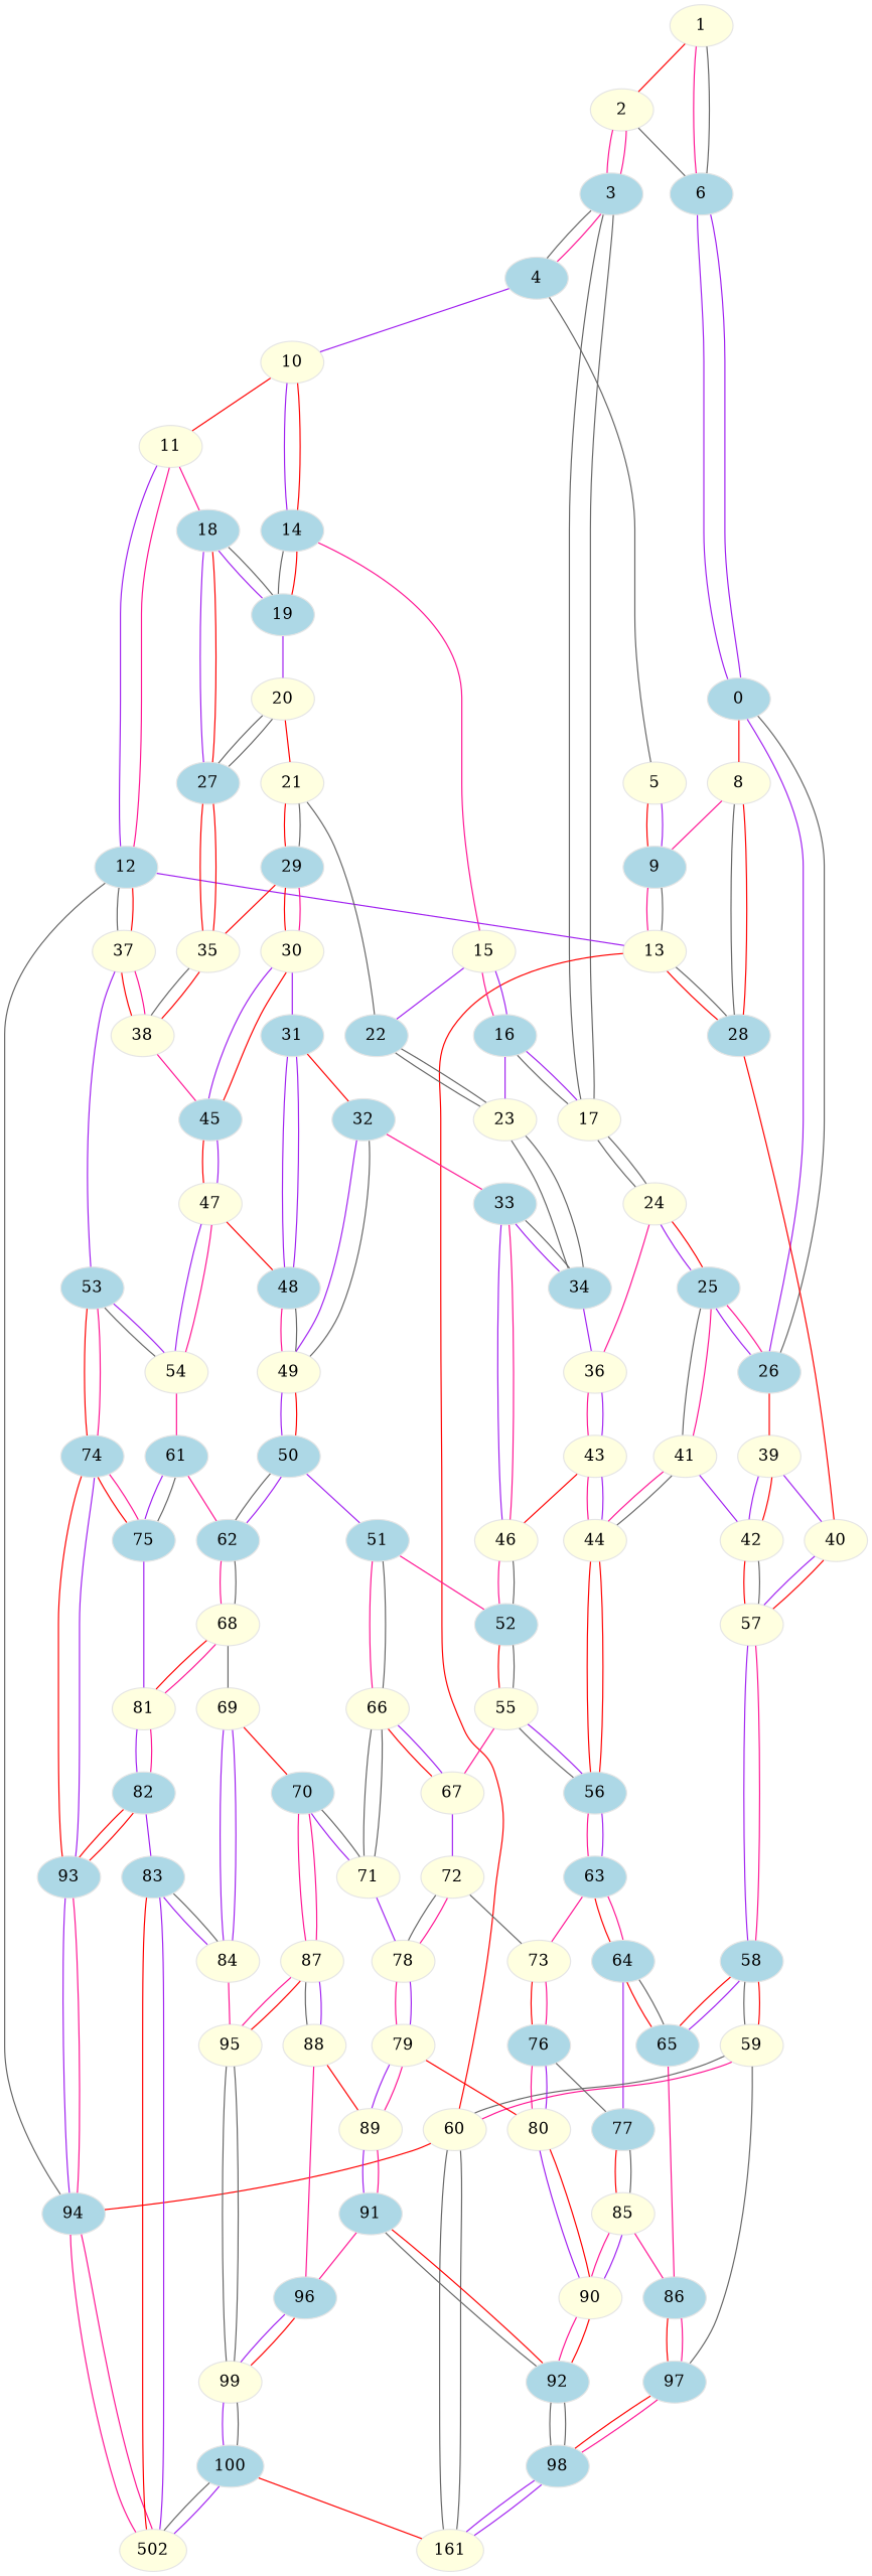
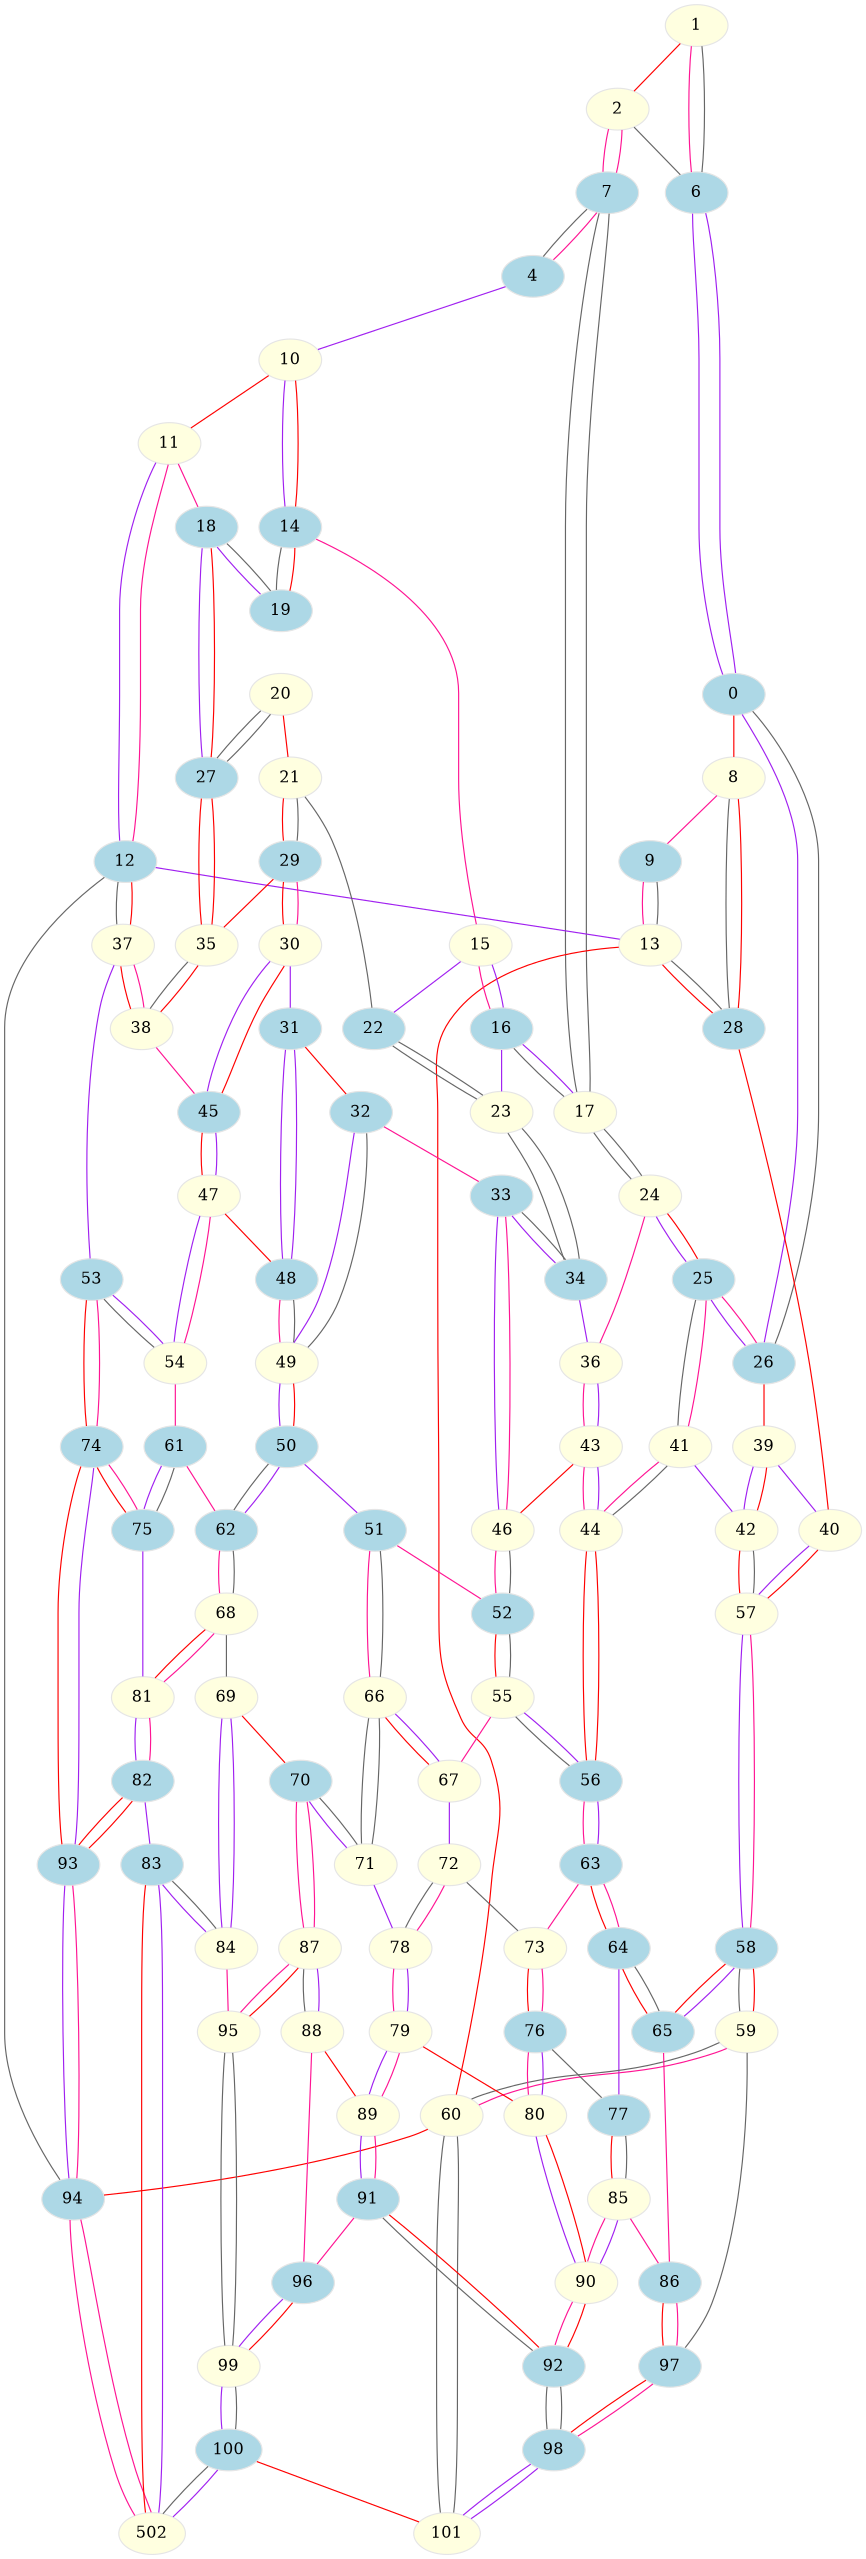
  graph {
    node [color=gray90 fillcolor=lightyellow style=filled]
    edge [color=purple]
    1
    2
    6 [fillcolor=lightblue]
-   3 [fillcolor=lightblue]
+   3 [fillcolor=lightblue label=7]
    n5 [fillcolor=lightblue label=0]
    4 [fillcolor=lightblue]
    17
-   5
    10
    24
    9 [fillcolor=lightblue]
    11
    14 [fillcolor=lightblue]
    13
    8
    26 [fillcolor=lightblue]
    28 [fillcolor=lightblue]
    39
    40
    60
    12 [fillcolor=lightblue]
    18 [fillcolor=lightblue]
    15
    19 [fillcolor=lightblue]
    37
    94 [fillcolor=lightblue]
    27 [fillcolor=lightblue]
    38
    53 [fillcolor=lightblue]
    n30 [label=502]
-   101 [label=161]
+   101
    16 [fillcolor=lightblue]
    22 [fillcolor=lightblue]
    20
    23
    34 [fillcolor=lightblue]
    25 [fillcolor=lightblue]
    36
    35
    21
    29 [fillcolor=lightblue]
    30
    41
    43
    42
    44
    57
    31 [fillcolor=lightblue]
    45 [fillcolor=lightblue]
    32 [fillcolor=lightblue]
    48 [fillcolor=lightblue]
    47
    33 [fillcolor=lightblue]
    49
    46
    50 [fillcolor=lightblue]
    52 [fillcolor=lightblue]
    54
    74 [fillcolor=lightblue]
    58 [fillcolor=lightblue]
    56 [fillcolor=lightblue]
    63 [fillcolor=lightblue]
    55
    61 [fillcolor=lightblue]
    51 [fillcolor=lightblue]
    62 [fillcolor=lightblue]
    66
    68
    67
    71
    75 [fillcolor=lightblue]
    93 [fillcolor=lightblue]
    72
    64 [fillcolor=lightblue]
    73
    59
    65 [fillcolor=lightblue]
    97 [fillcolor=lightblue]
    86 [fillcolor=lightblue]
    98 [fillcolor=lightblue]
    81
    69
    77 [fillcolor=lightblue]
    76 [fillcolor=lightblue]
    85
    78
    70 [fillcolor=lightblue]
    84
    82 [fillcolor=lightblue]
    87
    95
    88
    79
    80
    90
    89
    91 [fillcolor=lightblue]
    92 [fillcolor=lightblue]
    83 [fillcolor=lightblue]
    99
    96 [fillcolor=lightblue]
    100 [fillcolor=lightblue]
    1 -- 2 [color=red]
    1 -- 6 [color=deeppink]
    1 -- 6 [color=gray40]
    2 -- 6 [color=gray40]
    2 -- 3 [color=deeppink]
    2 -- 3 [color=deeppink]
    6 -- n5
    6 -- n5
    3 -- 4 [color=gray40]
    3 -- 4 [color=deeppink]
    3 -- 17 [color=gray40]
    3 -- 17 [color=gray40]
    n5 -- 8 [color=red]
    n5 -- 26
    n5 -- 26 [color=gray40]
-   4 -- 5 [color=gray40]
    4 -- 10
    17 -- 24 [color=gray40]
    17 -- 24 [color=gray40]
-   5 -- 9 [color=red]
-   5 -- 9
    10 -- 11 [color=red]
    10 -- 14
    10 -- 14 [color=red]
    24 -- 25
    24 -- 25 [color=red]
    24 -- 36 [color=deeppink]
    9 -- 13 [color=deeppink]
    9 -- 13 [color=gray40]
    11 -- 12
    11 -- 12 [color=deeppink]
    11 -- 18 [color=deeppink]
    14 -- 15 [color=deeppink]
    14 -- 19 [color=gray40]
    14 -- 19 [color=red]
    13 -- 28 [color=red]
    13 -- 28 [color=gray40]
    13 -- 60 [color=red]
    8 -- 9 [color=deeppink]
    8 -- 28 [color=gray40]
    8 -- 28 [color=red]
    26 -- 39 [color=red]
    28 -- 40 [color=red]
    39 -- 40
    39 -- 42
    39 -- 42 [color=red]
    40 -- 57
    40 -- 57 [color=red]
    60 -- 94 [color=red]
    60 -- 101 [color=gray40]
    60 -- 101 [color=gray40]
    12 -- 13
    12 -- 37 [color=gray40]
    12 -- 37 [color=red]
    12 -- 94 [color=gray40]
    18 -- 19
    18 -- 19 [color=gray40]
    18 -- 27
    18 -- 27 [color=red]
    15 -- 16 [color=deeppink]
    15 -- 16
    15 -- 22
-   19 -- 20
    37 -- 38 [color=red]
    37 -- 38 [color=deeppink]
    37 -- 53
    94 -- n30 [color=deeppink]
    94 -- n30 [color=deeppink]
    27 -- 35 [color=red]
    27 -- 35 [color=red]
    38 -- 45 [color=deeppink]
    53 -- 54 [color=gray40]
    53 -- 54
    53 -- 74 [color=red]
    53 -- 74 [color=deeppink]
    16 -- 17 [color=gray40]
    16 -- 17
    16 -- 23
    22 -- 23 [color=gray40]
    22 -- 23 [color=gray40]
    20 -- 27 [color=gray40]
    20 -- 27 [color=gray40]
    20 -- 21 [color=red]
    23 -- 34 [color=gray40]
    23 -- 34 [color=gray40]
    34 -- 36
    25 -- 26
    25 -- 26 [color=deeppink]
    25 -- 41 [color=gray40]
    25 -- 41 [color=deeppink]
    36 -- 43 [color=deeppink]
    36 -- 43
    35 -- 38 [color=gray40]
    35 -- 38 [color=red]
    21 -- 22 [color=gray40]
    21 -- 29 [color=red]
    21 -- 29 [color=gray40]
    29 -- 35 [color=red]
    29 -- 30 [color=red]
    29 -- 30 [color=deeppink]
    30 -- 31
    30 -- 45
    30 -- 45 [color=red]
    41 -- 42
    41 -- 44 [color=deeppink]
    41 -- 44 [color=gray40]
    43 -- 44 [color=deeppink]
    43 -- 44
    43 -- 46 [color=red]
    42 -- 57 [color=red]
    42 -- 57 [color=gray40]
    44 -- 56 [color=red]
    44 -- 56 [color=red]
    57 -- 58
    57 -- 58 [color=deeppink]
    31 -- 32 [color=red]
    31 -- 48
    31 -- 48
    45 -- 47 [color=red]
    45 -- 47
    32 -- 33 [color=deeppink]
    32 -- 49
    32 -- 49 [color=gray40]
    48 -- 49 [color=deeppink]
    48 -- 49 [color=gray40]
    47 -- 48 [color=red]
    47 -- 54
    47 -- 54 [color=deeppink]
    33 -- 34
    33 -- 34 [color=gray40]
    33 -- 46
    33 -- 46 [color=deeppink]
    49 -- 50
    49 -- 50 [color=red]
    46 -- 52 [color=deeppink]
    46 -- 52 [color=gray40]
    50 -- 51
    50 -- 62 [color=gray40]
    50 -- 62
    52 -- 55 [color=red]
    52 -- 55 [color=gray40]
    54 -- 61 [color=deeppink]
    74 -- 75 [color=red]
    74 -- 75 [color=deeppink]
    74 -- 93 [color=red]
    74 -- 93
    58 -- 59 [color=gray40]
    58 -- 59 [color=red]
    58 -- 65 [color=red]
    58 -- 65
    56 -- 63 [color=deeppink]
    56 -- 63
    63 -- 64 [color=red]
    63 -- 64 [color=deeppink]
    63 -- 73 [color=deeppink]
    55 -- 56 [color=gray40]
    55 -- 56
    55 -- 67 [color=deeppink]
    61 -- 62 [color=deeppink]
    61 -- 75
    61 -- 75 [color=gray40]
    51 -- 52 [color=deeppink]
    51 -- 66 [color=deeppink]
    51 -- 66 [color=gray40]
    62 -- 68 [color=deeppink]
    62 -- 68 [color=gray40]
    66 -- 67 [color=red]
    66 -- 67
    66 -- 71 [color=gray40]
    66 -- 71 [color=gray40]
    68 -- 81 [color=red]
    68 -- 81 [color=deeppink]
    68 -- 69 [color=gray40]
    67 -- 72
    71 -- 78
    75 -- 81
    93 -- 94
    93 -- 94 [color=deeppink]
    72 -- 73 [color=gray40]
    72 -- 78 [color=gray40]
    72 -- 78 [color=deeppink]
    64 -- 65 [color=red]
    64 -- 65 [color=gray40]
    64 -- 77
    73 -- 76 [color=red]
    73 -- 76 [color=deeppink]
    59 -- 60 [color=gray40]
    59 -- 60 [color=deeppink]
    59 -- 97 [color=gray40]
    65 -- 86 [color=deeppink]
    97 -- 98 [color=red]
    97 -- 98 [color=deeppink]
    86 -- 97 [color=red]
    86 -- 97 [color=deeppink]
    98 -- 101
    98 -- 101
    81 -- 82
    81 -- 82 [color=deeppink]
    69 -- 70 [color=red]
    69 -- 84
    69 -- 84
    77 -- 85 [color=red]
    77 -- 85 [color=gray40]
    76 -- 77 [color=gray40]
    76 -- 80 [color=deeppink]
    76 -- 80
    85 -- 86 [color=deeppink]
    85 -- 90 [color=deeppink]
    85 -- 90
    78 -- 79 [color=deeppink]
    78 -- 79
    70 -- 71
    70 -- 71 [color=gray40]
    70 -- 87 [color=deeppink]
    70 -- 87 [color=deeppink]
    84 -- 95 [color=deeppink]
    82 -- 93 [color=red]
    82 -- 93 [color=red]
    82 -- 83
    87 -- 95 [color=deeppink]
    87 -- 95 [color=red]
    87 -- 88 [color=gray40]
    87 -- 88
    95 -- 99 [color=gray40]
    95 -- 99 [color=gray40]
    88 -- 89 [color=red]
    88 -- 96 [color=deeppink]
    79 -- 80 [color=red]
    79 -- 89
    79 -- 89 [color=deeppink]
    80 -- 90
    80 -- 90 [color=red]
    90 -- 92 [color=deeppink]
    90 -- 92 [color=red]
    89 -- 91
    89 -- 91 [color=deeppink]
    91 -- 92 [color=gray40]
    91 -- 92 [color=red]
    91 -- 96 [color=deeppink]
    92 -- 98 [color=gray40]
    92 -- 98 [color=gray40]
    83 -- n30 [color=red]
    83 -- n30
    83 -- 84
    83 -- 84 [color=gray40]
    99 -- 100
    99 -- 100 [color=gray40]
    96 -- 99
    96 -- 99 [color=red]
    100 -- n30 [color=gray40]
    100 -- n30
    100 -- 101 [color=red]
  }
